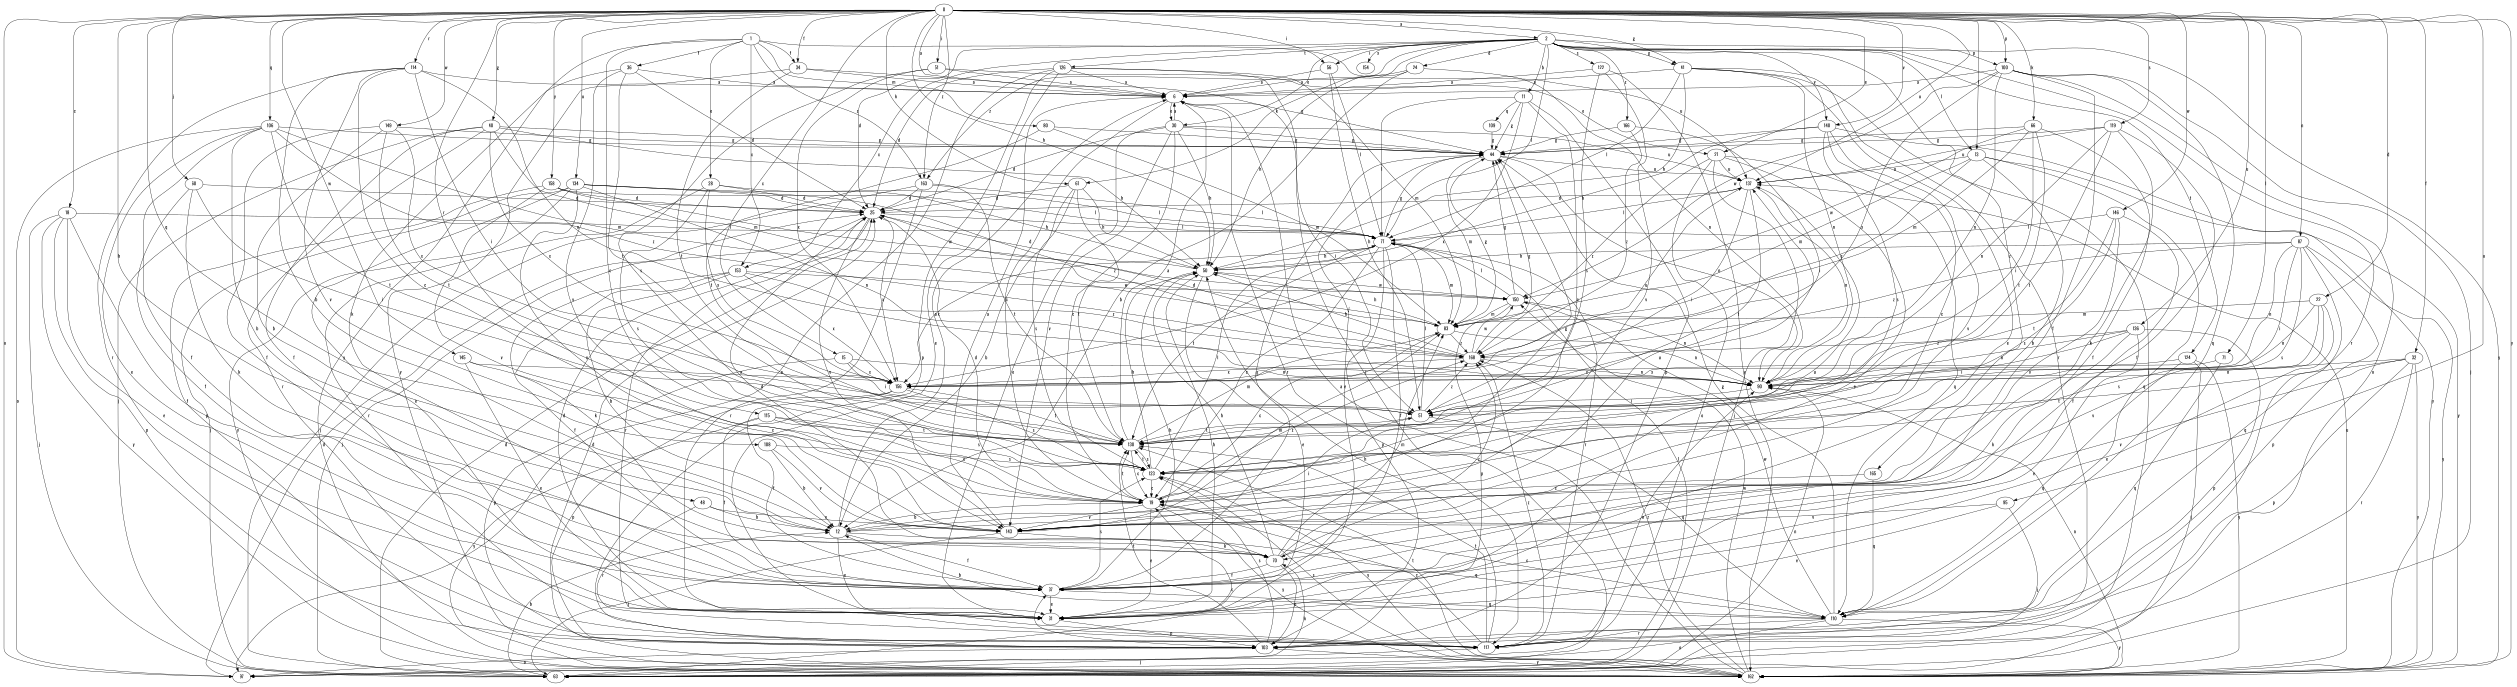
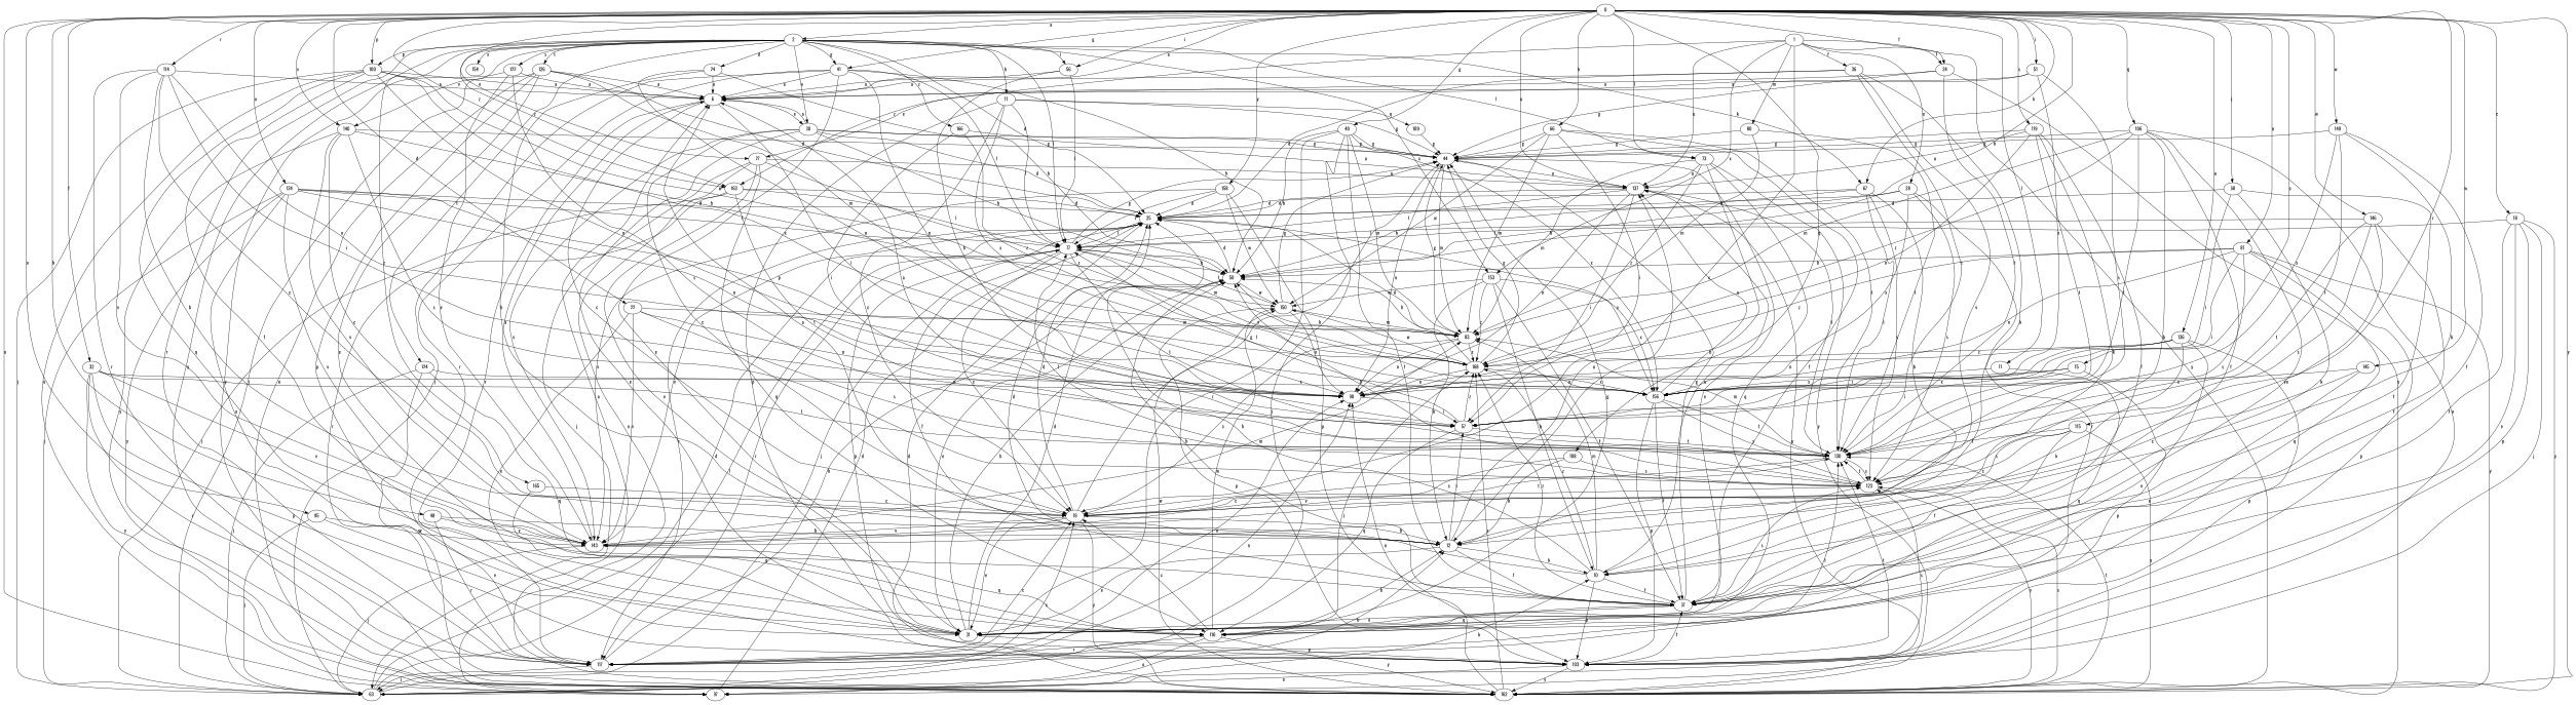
  strict digraph {
    fontname=Oswald
    node [fontname=Oswald]
    edge [fontname=Oswald]
    0
    2
    6
    15
    18
    22
    27
    32
    34
    40
    41
    48
    50
    51
    56
    60
    66
    67
    71
    73
    87
    95
    97
    100
    106
    108
    114
    115
    119
    134
    136
    137
    140
    145
    146
    149
    158
    162
    163
    153
    11
    24
    25
    30
    77
    117
    122
    124
    126
    154
    165
    166
    19
    57
    103
    156
    90
    31
    37
    63
    143
    83
    123
    168
    110
    130
    44
    12
    150
    70
    1
    28
    36
    80
    109
    0 -> 2 [label=a]
    0 -> 6 [label=a]
    0 -> 15 [label=c]
    0 -> 18 [label=c]
    0 -> 22 [label=d]
    0 -> 27 [label=e]
    0 -> 32 [label=f]
    0 -> 34 [label=f]
    0 -> 40 [label=g]
    0 -> 41 [label=g]
    0 -> 48 [label=h]
    0 -> 50 [label=h]
    0 -> 51 [label=i]
    0 -> 56 [label=i]
    0 -> 60 [label=j]
    0 -> 66 [label=k]
    0 -> 67 [label=k]
    0 -> 71 [label=l]
    0 -> 73 [label=l]
    0 -> 87 [label=n]
    0 -> 95 [label=o]
    0 -> 97 [label=o]
    0 -> 100 [label=p]
    0 -> 106 [label=q]
    0 -> 108 [label=q]
    0 -> 114 [label=r]
    0 -> 115 [label=r]
    0 -> 119 [label=s]
    0 -> 134 [label=u]
    0 -> 136 [label=u]
    0 -> 137 [label=u]
    0 -> 140 [label=v]
    0 -> 145 [label=w]
    0 -> 146 [label=w]
    0 -> 149 [label=w]
    0 -> 158 [label=y]
    0 -> 162 [label=y]
    0 -> 163 [label=z]
    2 -> 41 [label=g]
    2 -> 56 [label=i]
    2 -> 67 [label=k]
    2 -> 73 [label=l]
    2 -> 100 [label=p]
    2 -> 140 [label=v]
    2 -> 162 [label=y]
    2 -> 163 [label=z]
    2 -> 153 [label=x]
    2 -> 11 [label=b]
    2 -> 24 [label=d]
    2 -> 25 [label=d]
    2 -> 30 [label=e]
    2 -> 77 [label=l]
    2 -> 117 [label=r]
    2 -> 122 [label=s]
    2 -> 124 [label=t]
    2 -> 126 [label=t]
    2 -> 154 [label=x]
    2 -> 165 [label=z]
    2 -> 166 [label=z]
    6 -> 30 [label=e]
    6 -> 117 [label=r]
    6 -> 19 [label=c]
    6 -> 57 [label=i]
    15 -> 57 [label=i]
    15 -> 103 [label=p]
    15 -> 156 [label=x]
    15 -> 90 [label=n]
    18 -> 162 [label=y]
    18 -> 77 [label=l]
    18 -> 103 [label=p]
    18 -> 31 [label=e]
    18 -> 37 [label=f]
    18 -> 63 [label=j]
    22 -> 90 [label=n]
    22 -> 31 [label=e]
    22 -> 143 [label=v]
    22 -> 83 [label=m]
    22 -> 123 [label=s]
    27 -> 97 [label=o]
    27 -> 137 [label=u]
    27 -> 31 [label=e]
    27 -> 63 [label=j]
    27 -> 168 [label=z]
    27 -> 110 [label=q]
    32 -> 162 [label=y]
    32 -> 117 [label=r]
    32 -> 103 [label=p]
    32 -> 90 [label=n]
    32 -> 143 [label=v]
    32 -> 130 [label=t]
    34 -> 6 [label=a]
    34 -> 162 [label=y]
    34 -> 130 [label=t]
    34 -> 44 [label=g]
    40 -> 50 [label=h]
    40 -> 117 [label=r]
    40 -> 156 [label=x]
    40 -> 37 [label=f]
    40 -> 63 [label=j]
    40 -> 83 [label=m]
    40 -> 44 [label=g]
    41 -> 6 [label=a]
    41 -> 50 [label=h]
    41 -> 77 [label=l]
    41 -> 117 [label=r]
    41 -> 90 [label=n]
    41 -> 31 [label=e]
    41 -> 63 [label=j]
    48 -> 117 [label=r]
    48 -> 143 [label=v]
    48 -> 12 [label=b]
    50 -> 25 [label=d]
    50 -> 31 [label=e]
    50 -> 150 [label=w]
    51 -> 6 [label=a]
    51 -> 27 [label=e]
    51 -> 156 [label=x]
    51 -> 123 [label=s]
    56 -> 6 [label=a]
    56 -> 77 [label=l]
    56 -> 57 [label=h]
    60 -> 25 [label=d]
    60 -> 57 [label=i]
    60 -> 37 [label=f]
    60 -> 70 [label=k]
    66 -> 57 [label=i]
    66 -> 37 [label=f]
    66 -> 83 [label=m]
    66 -> 130 [label=t]
    66 -> 44 [label=g]
    66 -> 150 [label=w]
    67 -> 50 [label=h]
    67 -> 25 [label=d]
    67 -> 123 [label=s]
    67 -> 130 [label=t]
    67 -> 12 [label=b]
    71 -> 156 [label=x]
    71 -> 110 [label=q]
    73 -> 137 [label=u]
    73 -> 162 [label=y]
    73 -> 83 [label=m]
    73 -> 168 [label=z]
    73 -> 110 [label=q]
    73 -> 12 [label=b]
    87 -> 50 [label=h]
    87 -> 162 [label=y]
    87 -> 57 [label=i]
    87 -> 103 [label=p]
    87 -> 90 [label=n]
    87 -> 123 [label=s]
    87 -> 168 [label=z]
    87 -> 110 [label=q]
    95 -> 31 [label=e]
    95 -> 63 [label=j]
    95 -> 143 [label=v]
    97 -> 25 [label=d]
    100 -> 6 [label=a]
    100 -> 97 [label=o]
    100 -> 156 [label=x]
    100 -> 90 [label=n]
    100 -> 37 [label=f]
    100 -> 63 [label=j]
    100 -> 110 [label=q]
    100 -> 150 [label=w]
    106 -> 97 [label=o]
    106 -> 31 [label=e]
    106 -> 37 [label=f]
    106 -> 83 [label=m]
    106 -> 168 [label=z]
    106 -> 130 [label=t]
    106 -> 44 [label=g]
    106 -> 12 [label=b]
    108 -> 143 [label=v]
    108 -> 123 [label=s]
    108 -> 12 [label=b]
    114 -> 6 [label=a]
    114 -> 117 [label=r]
    114 -> 19 [label=c]
    114 -> 57 [label=i]
    114 -> 90 [label=n]
    114 -> 143 [label=v]
    114 -> 12 [label=b]
    115 -> 162 [label=y]
    115 -> 19 [label=c]
    115 -> 37 [label=f]
    115 -> 123 [label=s]
    115 -> 130 [label=t]
    119 -> 137 [label=u]
    119 -> 90 [label=n]
    119 -> 37 [label=f]
    119 -> 130 [label=t]
    119 -> 44 [label=g]
    119 -> 70 [label=k]
    134 -> 162 [label=y]
    134 -> 25 [label=d]
    134 -> 77 [label=l]
    134 -> 90 [label=n]
    134 -> 31 [label=e]
    134 -> 63 [label=j]
    134 -> 143 [label=v]
-   134 -> 168 [label=z]
+   134 -> 168 [label=p]
    136 -> 57 [label=i]
    136 -> 103 [label=p]
    136 -> 90 [label=n]
    136 -> 31 [label=e]
    136 -> 168 [label=z]
    136 -> 70 [label=k]
    137 -> 25 [label=d]
    137 -> 77 [label=l]
    137 -> 57 [label=i]
    137 -> 90 [label=n]
    137 -> 130 [label=t]
    140 -> 50 [label=h]
    140 -> 162 [label=y]
    140 -> 19 [label=c]
    140 -> 143 [label=v]
    140 -> 123 [label=s]
    140 -> 44 [label=g]
    145 -> 19 [label=c]
    145 -> 156 [label=x]
    145 -> 31 [label=e]
    146 -> 77 [label=l]
    146 -> 37 [label=f]
    146 -> 143 [label=v]
    146 -> 123 [label=s]
    146 -> 130 [label=t]
    149 -> 156 [label=x]
    149 -> 37 [label=f]
    149 -> 130 [label=t]
    149 -> 44 [label=g]
    149 -> 12 [label=b]
    158 -> 25 [label=d]
    158 -> 77 [label=l]
    158 -> 103 [label=p]
    158 -> 143 [label=v]
    158 -> 150 [label=w]
    162 -> 6 [label=a]
    162 -> 137 [label=u]
    162 -> 25 [label=d]
    162 -> 90 [label=n]
    162 -> 123 [label=s]
    162 -> 168 [label=z]
    162 -> 130 [label=t]
    162 -> 150 [label=w]
    163 -> 25 [label=d]
    163 -> 77 [label=l]
    163 -> 117 [label=r]
    163 -> 63 [label=j]
    163 -> 130 [label=t]
    153 -> 156 [label=x]
    153 -> 37 [label=f]
    153 -> 168 [label=z]
    153 -> 12 [label=b]
    153 -> 150 [label=w]
    153 -> 70 [label=k]
    11 -> 77 [label=l]
    11 -> 19 [label=c]
    11 -> 103 [label=p]
    11 -> 156 [label=x]
    11 -> 44 [label=g]
    11 -> 109 [label=q]
    24 -> 6 [label=a]
    24 -> 50 [label=h]
    24 -> 90 [label=n]
    24 -> 12 [label=b]
    25 -> 77 [label=l]
    25 -> 117 [label=r]
    25 -> 156 [label=x]
    25 -> 63 [label=j]
    25 -> 143 [label=v]
    30 -> 6 [label=a]
    30 -> 50 [label=h]
    30 -> 137 [label=u]
    30 -> 25 [label=d]
    30 -> 19 [label=c]
    30 -> 31 [label=e]
    30 -> 143 [label=v]
    30 -> 44 [label=g]
    77 -> 50 [label=h]
    77 -> 117 [label=r]
    77 -> 19 [label=c]
    77 -> 103 [label=p]
    77 -> 156 [label=x]
    77 -> 37 [label=f]
    77 -> 83 [label=m]
    77 -> 130 [label=t]
    77 -> 44 [label=g]
    117 -> 50 [label=h]
    117 -> 19 [label=c]
    117 -> 90 [label=n]
    117 -> 63 [label=j]
    117 -> 168 [label=z]
    117 -> 130 [label=t]
    122 -> 6 [label=a]
    122 -> 162 [label=y]
    122 -> 143 [label=v]
    122 -> 123 [label=s]
    124 -> 162 [label=y]
    124 -> 156 [label=x]
    124 -> 63 [label=j]
    124 -> 110 [label=q]
    126 -> 6 [label=a]
    126 -> 97 [label=o]
    126 -> 25 [label=d]
    126 -> 103 [label=p]
    126 -> 31 [label=e]
    126 -> 63 [label=j]
    126 -> 83 [label=m]
    165 -> 19 [label=c]
    165 -> 110 [label=q]
    166 -> 57 [label=i]
    166 -> 168 [label=z]
    166 -> 44 [label=g]
    19 -> 162 [label=y]
    19 -> 25 [label=d]
    19 -> 31 [label=e]
    19 -> 143 [label=v]
-   19 -> 168 [label=z]
+   37 -> 168 [label=z]
    19 -> 130 [label=t]
    19 -> 44 [label=g]
    19 -> 12 [label=b]
    57 -> 77 [label=l]
    57 -> 168 [label=z]
    57 -> 110 [label=q]
    57 -> 130 [label=t]
    103 -> 97 [label=o]
    103 -> 162 [label=y]
    103 -> 37 [label=f]
    103 -> 123 [label=s]
    103 -> 130 [label=t]
    156 -> 137 [label=u]
    156 -> 103 [label=p]
    156 -> 37 [label=f]
    156 -> 123 [label=s]
    156 -> 130 [label=t]
    90 -> 57 [label=i]
    31 -> 50 [label=h]
    31 -> 25 [label=d]
    31 -> 103 [label=p]
    37 -> 50 [label=h]
    37 -> 31 [label=e]
    37 -> 123 [label=s]
    37 -> 110 [label=q]
    37 -> 44 [label=g]
    63 -> 25 [label=d]
    63 -> 77 [label=l]
    63 -> 19 [label=c]
    63 -> 90 [label=n]
    63 -> 12 [label=b]
    63 -> 70 [label=k]
    143 -> 6 [label=a]
    143 -> 63 [label=j]
    143 -> 83 [label=m]
    143 -> 110 [label=q]
    83 -> 50 [label=h]
    83 -> 19 [label=c]
    83 -> 90 [label=n]
    83 -> 168 [label=z]
    83 -> 44 [label=g]
    123 -> 50 [label=h]
    123 -> 162 [label=y]
    123 -> 77 [label=l]
    123 -> 19 [label=c]
    123 -> 130 [label=t]
    168 -> 50 [label=h]
    168 -> 25 [label=d]
    168 -> 156 [label=x]
    168 -> 90 [label=n]
    168 -> 44 [label=g]
    168 -> 150 [label=w]
    110 -> 97 [label=o]
    110 -> 162 [label=y]
    110 -> 117 [label=r]
    110 -> 19 [label=c]
    110 -> 44 [label=g]
    110 -> 12 [label=b]
    110 -> 150 [label=w]
    130 -> 6 [label=a]
    130 -> 19 [label=c]
    130 -> 83 [label=m]
    130 -> 123 [label=s]
    44 -> 137 [label=u]
    44 -> 90 [label=n]
    44 -> 31 [label=e]
    44 -> 83 [label=m]
    12 -> 6 [label=a]
    12 -> 137 [label=u]
    12 -> 57 [label=i]
    12 -> 31 [label=e]
    12 -> 37 [label=f]
    12 -> 70 [label=k]
    150 -> 77 [label=l]
    150 -> 103 [label=p]
    150 -> 90 [label=n]
    150 -> 83 [label=m]
    150 -> 44 [label=g]
    70 -> 50 [label=h]
    70 -> 137 [label=u]
    70 -> 25 [label=d]
    70 -> 103 [label=p]
    70 -> 37 [label=f]
    70 -> 83 [label=m]
    70 -> 168 [label=z]
    1 -> 34 [label=f]
    1 -> 137 [label=u]
    1 -> 162 [label=y]
    1 -> 163 [label=z]
    1 -> 153 [label=x]
    1 -> 19 [label=c]
    1 -> 28 [label=e]
    1 -> 36 [label=f]
    1 -> 80 [label=m]
    28 -> 50 [label=h]
    28 -> 25 [label=d]
    28 -> 117 [label=r]
    28 -> 156 [label=x]
    28 -> 123 [label=s]
    36 -> 6 [label=a]
    36 -> 25 [label=d]
    36 -> 143 [label=v]
    36 -> 130 [label=t]
    36 -> 70 [label=k]
    80 -> 83 [label=m]
    80 -> 130 [label=t]
    80 -> 44 [label=g]
    109 -> 44 [label=g]
  }
